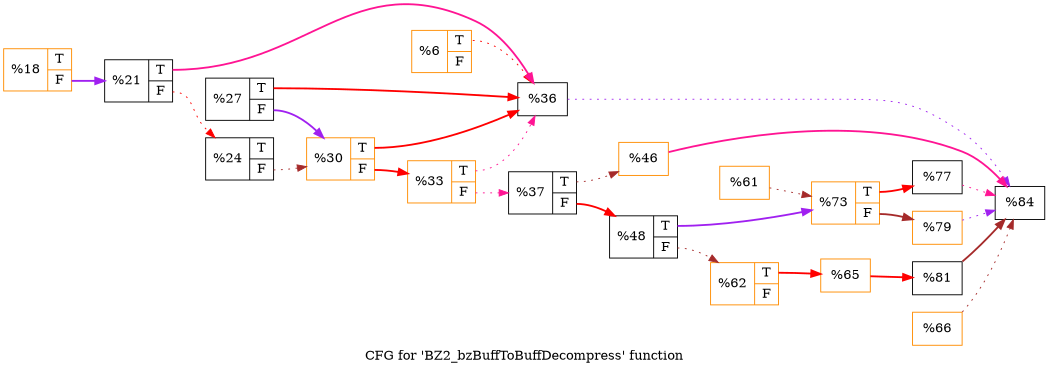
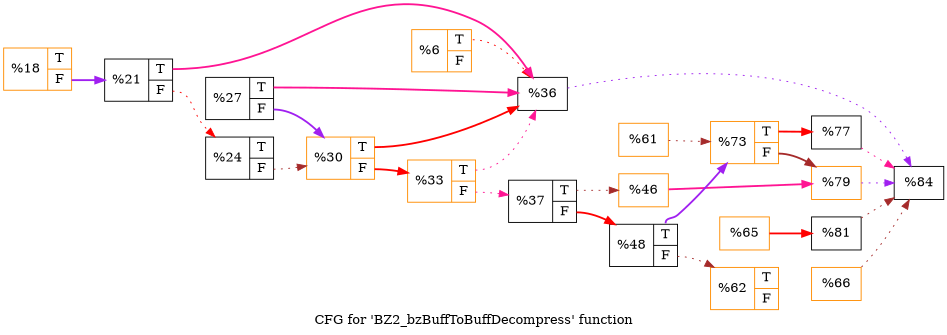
  digraph {
    label="CFG for 'BZ2_bzBuffToBuffDecompress' function"
    rankdir=LR
    node [color=darkorange shape=record]
    edge [color=red style=dotted tailport=s0]
    n1 [label="{%6|{<s0>T|<s1>F}}"]
    n2 [color=black label="{%36}"]
    n3 [color=black label="{%84}"]
    n4 [label="{%18|{<s0>T|<s1>F}}"]
    n5 [color=black label="{%21|{<s0>T|<s1>F}}"]
    n6 [color=black label="{%24|{<s0>T|<s1>F}}"]
    n7 [label="{%30|{<s0>T|<s1>F}}"]
    n8 [color=black label="{%27|{<s0>T|<s1>F}}"]
    n9 [label="{%33|{<s0>T|<s1>F}}"]
    n10 [color=black label="{%37|{<s0>T|<s1>F}}"]
    n11 [label="{%46}"]
    n12 [color=black label="{%48|{<s0>T|<s1>F}}"]
    n13 [label="{%62|{<s0>T|<s1>F}}"]
    n14 [label="{%73|{<s0>T|<s1>F}}"]
    n15 [label="{%61}"]
    n16 [label="{%65}"]
    n17 [color=black label="{%77}"]
    n18 [label="{%79}"]
    n19 [color=black label="{%81}"]
    n20 [label="{%66}"]
    n1 -> n2
    n2 -> n3 [color=purple]
    n4 -> n5 [color=purple style=bold tailport=s1]
    n5 -> n2 [color=deeppink style=bold]
    n5 -> n6 [tailport=s1]
    n6 -> n7 [color=brown tailport=s1]
    n7 -> n2 [style=bold]
    n7 -> n9 [style=bold tailport=s1]
-   n8 -> n2 [style=bold]
+   n8 -> n2 [color=deeppink style=bold]
    n8 -> n7 [color=purple style=bold tailport=s1]
    n9 -> n2 [color=deeppink]
    n9 -> n10 [color=deeppink tailport=s1]
    n10 -> n11 [color=brown]
    n10 -> n12 [style=bold tailport=s1]
-   n11 -> n3 [color=deeppink style=bold]
+   n11 -> n18 [color=deeppink style=bold]
    n12 -> n13 [color=brown tailport=s1]
    n12 -> n14 [color=purple style=bold]
-   n13 -> n16 [style=bold]
    n14 -> n17 [style=bold]
    n14 -> n18 [color=brown style=bold tailport=s1]
    n15 -> n14 [color=brown]
    n16 -> n19 [style=bold]
    n17 -> n3 [color=deeppink]
    n18 -> n3 [color=purple]
-   n19 -> n3 [color=brown style=bold]
+   n19 -> n3 [color=brown]
    n20 -> n3 [color=brown]
  }
